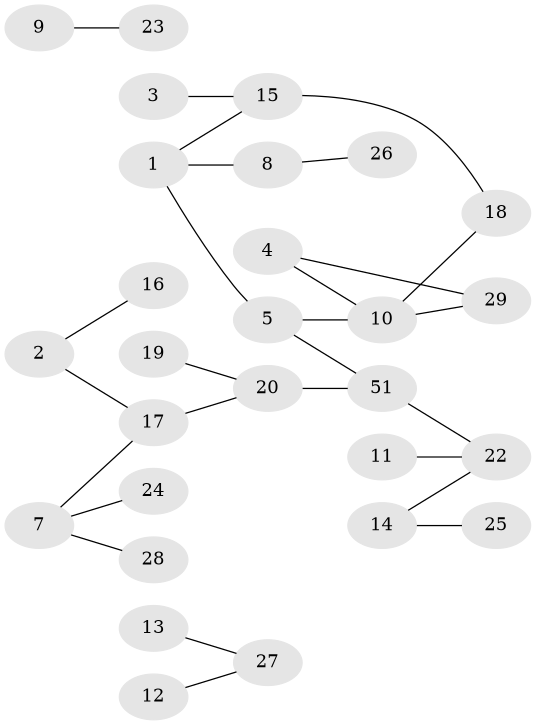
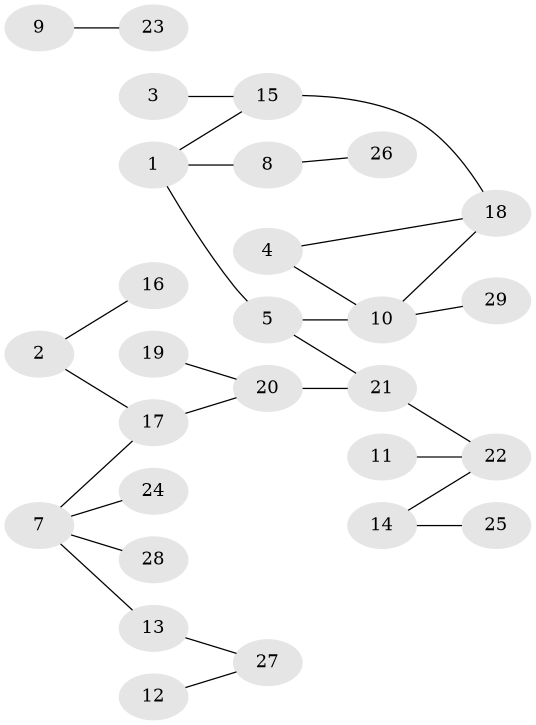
  graph {
    rankdir=LR
    node [color=gray90 style=filled]
    edge [weight=1.0]
    1
    5
    8
    15
    10
-   21 [label=51]
+   21
    26
    18
    2
    16
    17
    20
    3
    4
    29
    22
    9
    23
    7
    13
    24
    28
    27
    11
    12
    14
    25
    19
    1 -- 5
    1 -- 8
    1 -- 15
    5 -- 10
    5 -- 21
    8 -- 26
    15 -- 18
    10 -- 18
    10 -- 29
    21 -- 22
    2 -- 16
    2 -- 17
    17 -- 20
    20 -- 21
    3 -- 15
    4 -- 10
-   4 -- 29
+   4 -- 18
    9 -- 23
    7 -- 17
+   7 -- 13
    7 -- 24
    7 -- 28
    13 -- 27
    11 -- 22
    12 -- 27
    14 -- 22
    14 -- 25
    19 -- 20
  }
